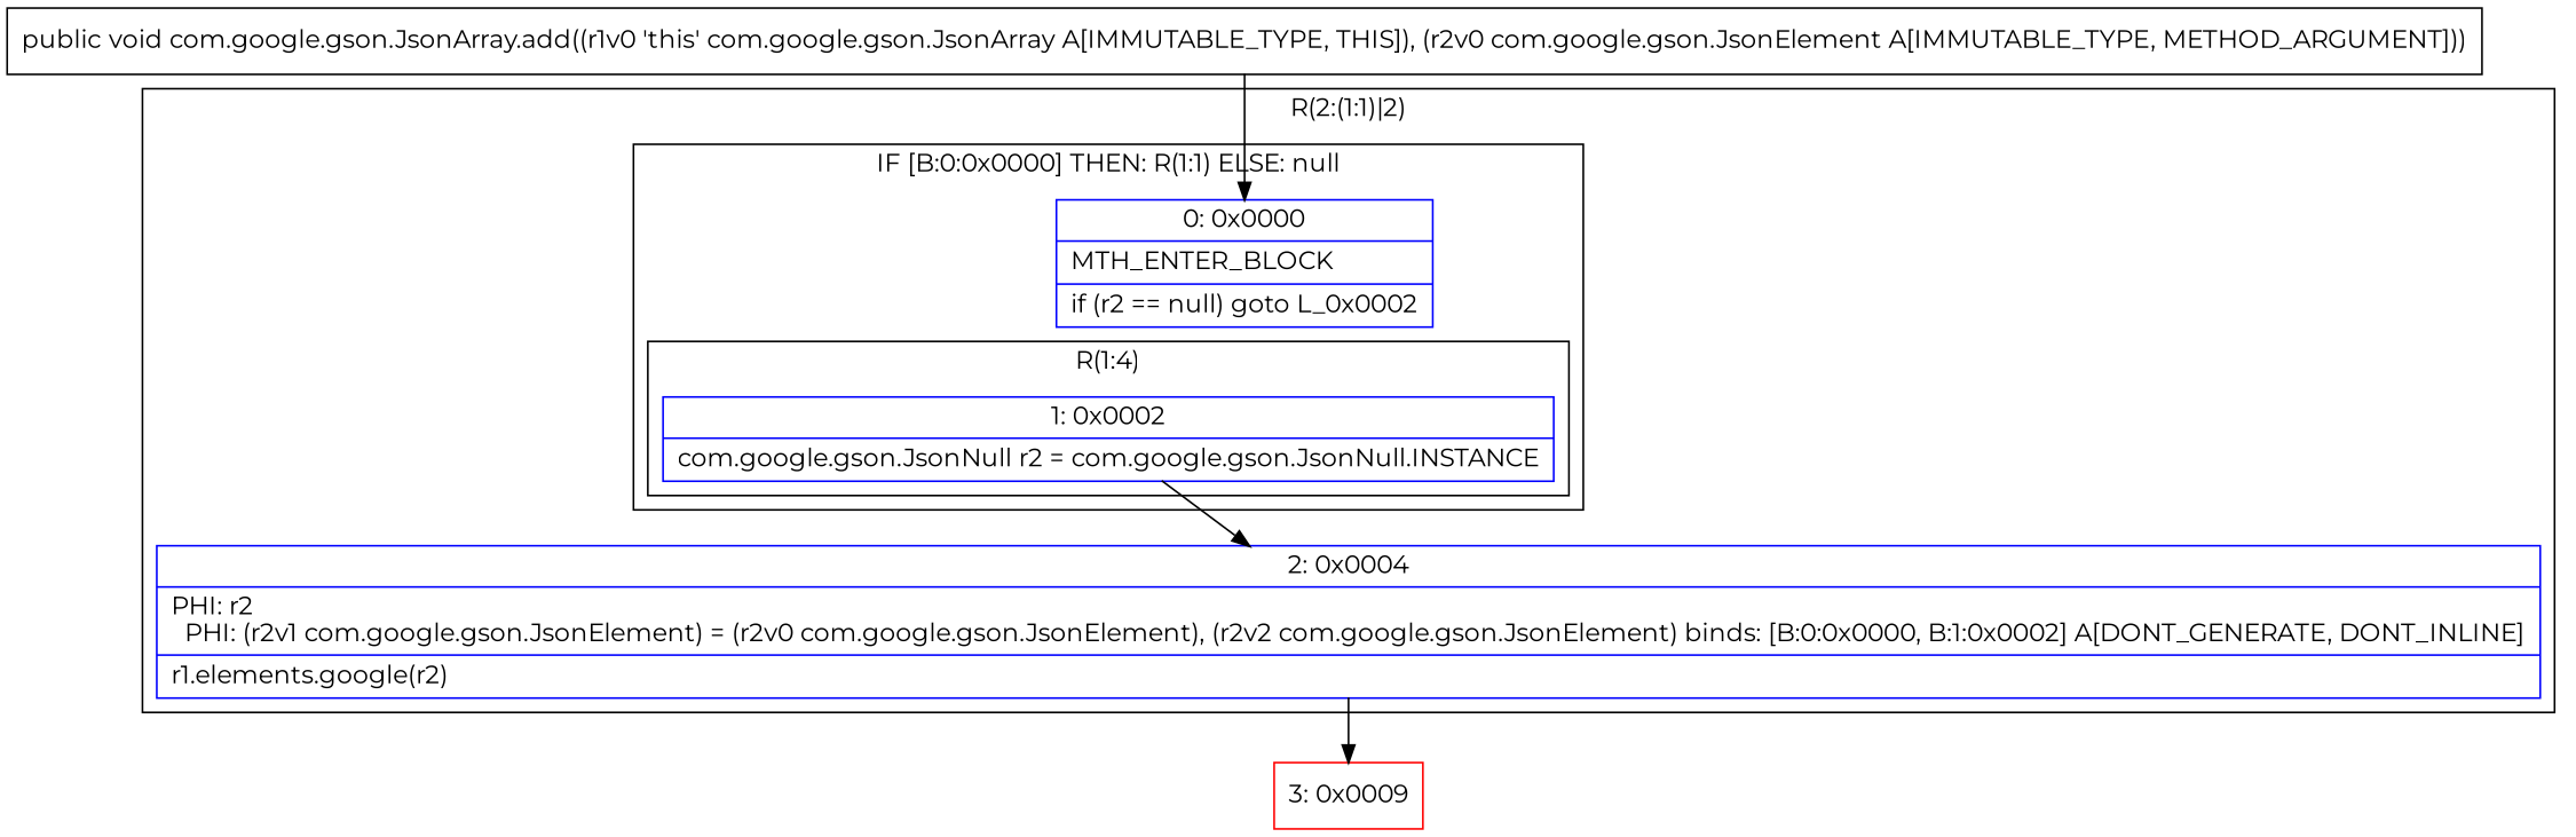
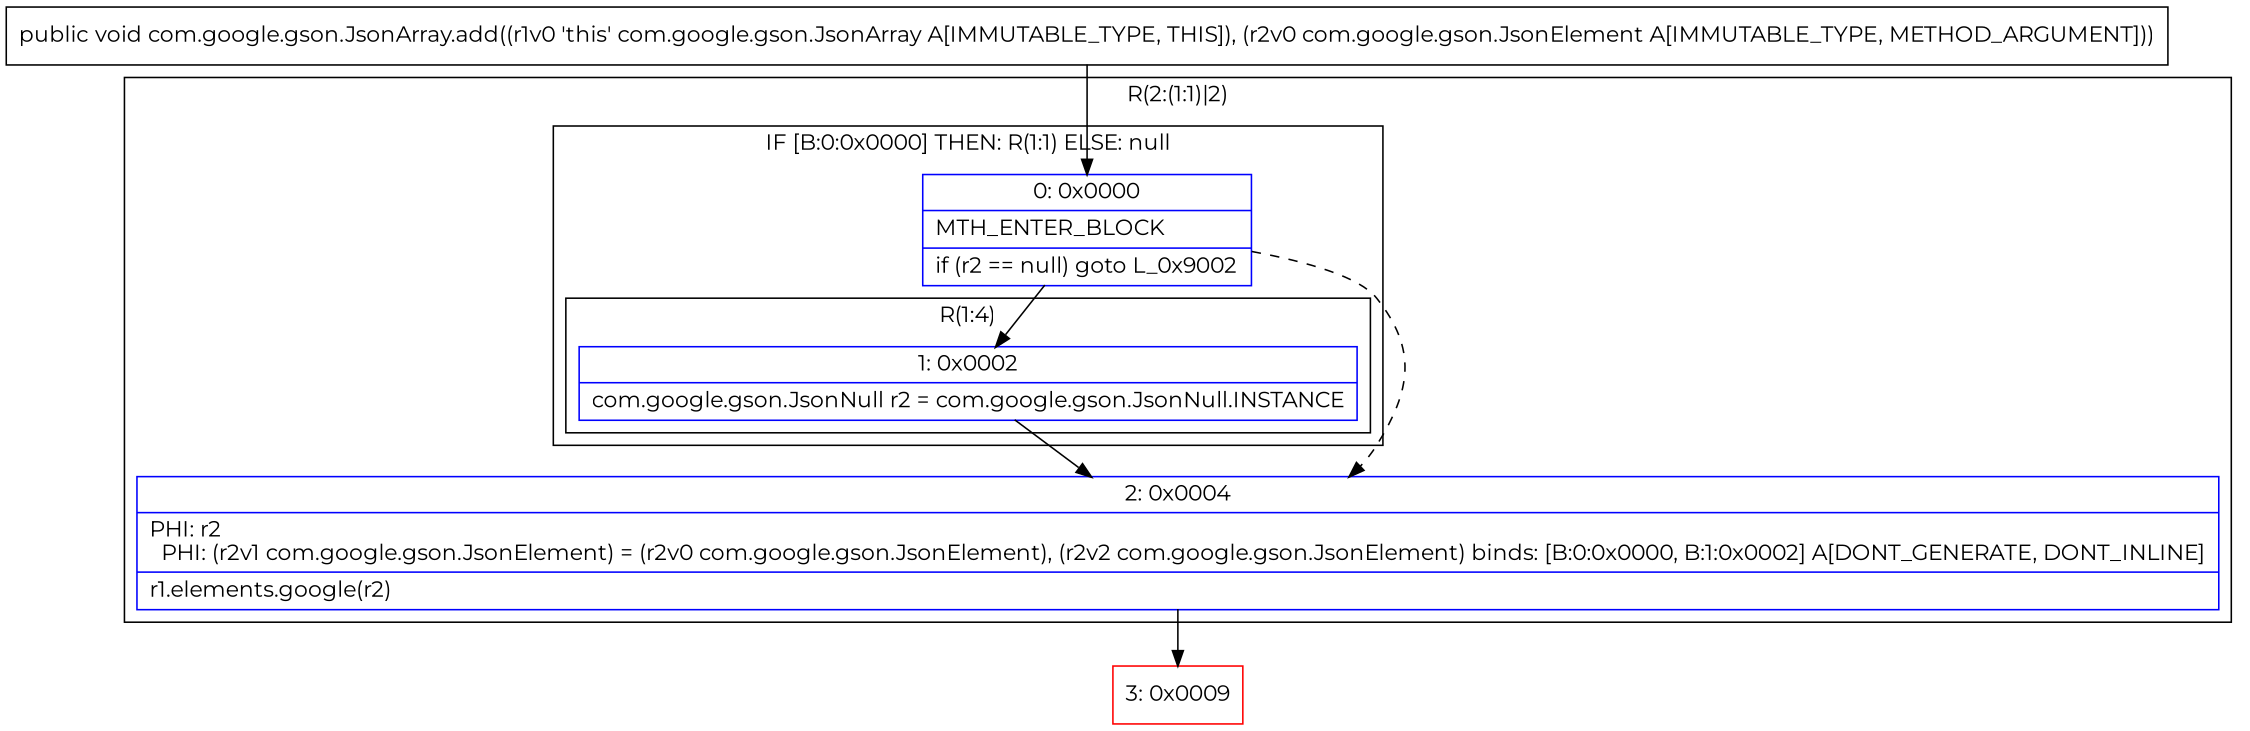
  digraph {
    fontname=Montserrat
    node [color=blue fontname=Montserrat shape=record]
    edge [fontname=Montserrat]
    n1 [label="{1\:\ 0x0002|com.google.gson.JsonNull r2 = com.google.gson.JsonNull.INSTANCE\l}"]
-   n2 [label="{0\:\ 0x0000|MTH_ENTER_BLOCK\l|if (r2 == null) goto L_0x0002\l}"]
+   n2 [label="{0\:\ 0x0000|MTH_ENTER_BLOCK\l|if (r2 == null) goto L_0x9002\l}"]
    n3 [label="{2\:\ 0x0004|PHI: r2 \l  PHI: (r2v1 com.google.gson.JsonElement) = (r2v0 com.google.gson.JsonElement), (r2v2 com.google.gson.JsonElement) binds: [B:0:0x0000, B:1:0x0002] A[DONT_GENERATE, DONT_INLINE]\l|r1.elements.google(r2)\l}"]
    n4 [color=red label="{3\:\ 0x0009}"]
    n5 [label="{public void com.google.gson.JsonArray.add((r1v0 'this' com.google.gson.JsonArray A[IMMUTABLE_TYPE, THIS]), (r2v0 com.google.gson.JsonElement A[IMMUTABLE_TYPE, METHOD_ARGUMENT])) }" color=""]
    subgraph cluster_1 {
      label="R(2:(1:1)|2)"
      n3
      subgraph cluster_2 {
        label="IF [B:0:0x0000] THEN: R(1:1) ELSE: null"
        n2
        subgraph cluster_3 {
          label="R(1:4)"
          n1
        }
      }
    }
    n1 -> n3
+   n2 -> n1
+   n2 -> n3 [style=dashed]
    n3 -> n4
    n5 -> n2
  }
